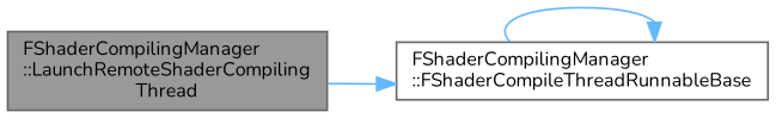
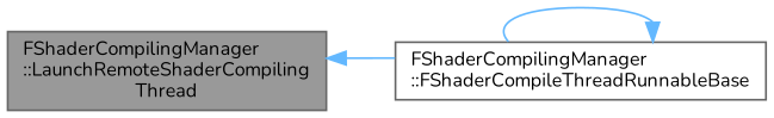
  digraph {
    rankdir=LR
    fontname=Nunito
    node [fontname=Nunito fontsize=10 shape=box style=filled]
    edge [color=steelblue1 fontname=Nunito fontsize=10 labelfontname=Helvetica labelfontsize=10 style=solid]
    n1 [color=gray40 fillcolor=grey60 fontcolor=black height=0.2 label="FShaderCompilingManager\l::LaunchRemoteShaderCompiling\lThread" width=0.4]
    n2 [color=grey40 fillcolor=white height=0.2 label="FShaderCompilingManager\l::FShaderCompileThreadRunnableBase" width=0.4]
-   n1 -> n2
+   n2 -> n1
    n2 -> n2
  }
